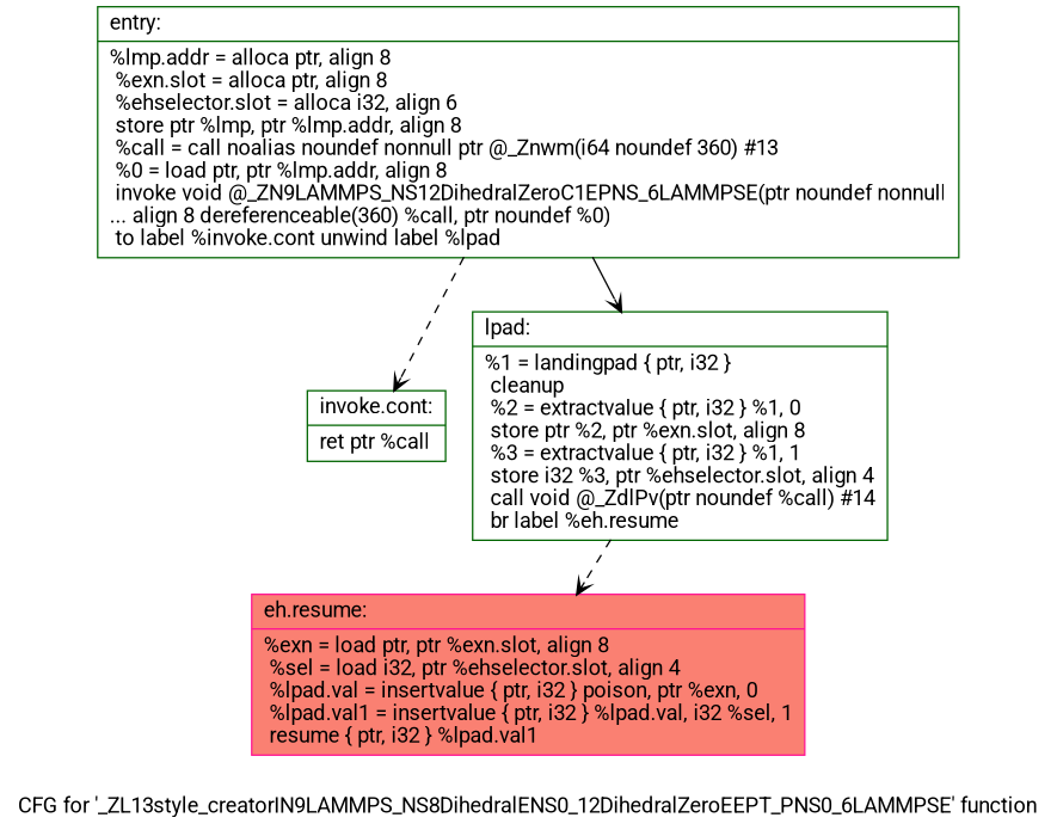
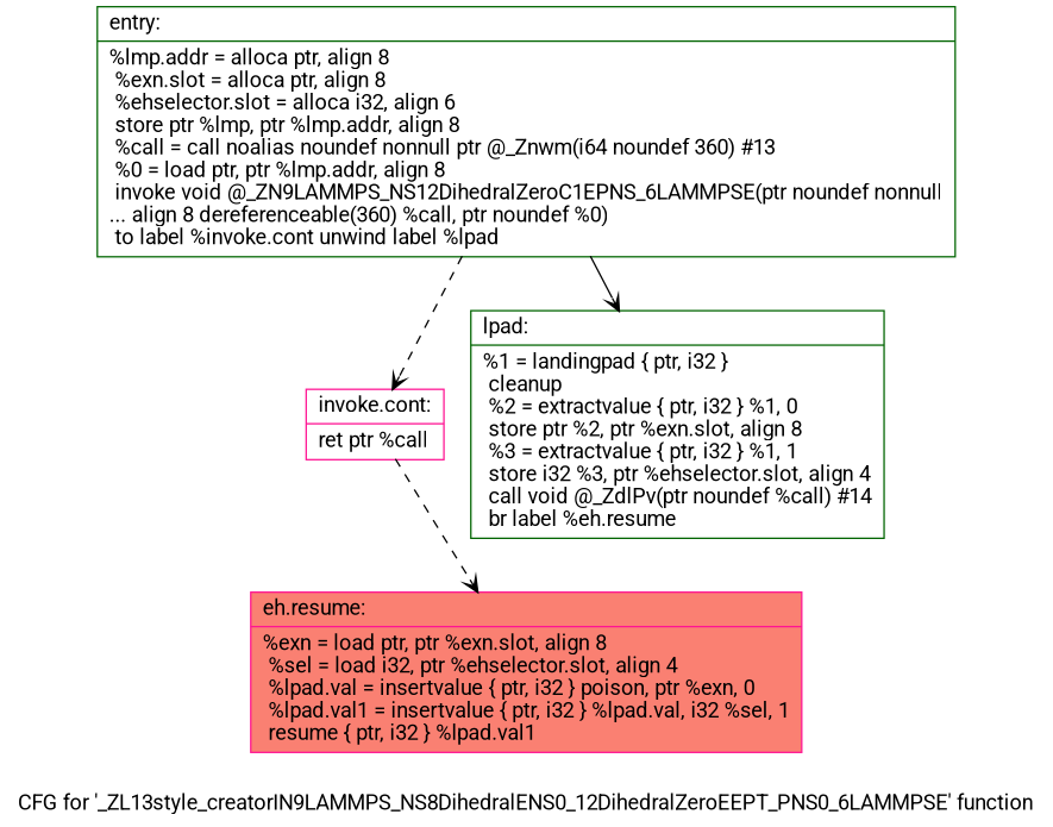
  digraph {
    fontname=Roboto
    label="CFG for '_ZL13style_creatorIN9LAMMPS_NS8DihedralENS0_12DihedralZeroEEPT_PNS0_6LAMMPSE' function"
    node [color=darkgreen fillcolor=white fontname=Roboto shape=record style=filled]
    edge [arrowhead=vee fontname=Roboto style=dashed]
    n1 [label="{entry:\l|  %lmp.addr = alloca ptr, align 8\l  %exn.slot = alloca ptr, align 8\l  %ehselector.slot = alloca i32, align 6\l  store ptr %lmp, ptr %lmp.addr, align 8\l  %call = call noalias noundef nonnull ptr @_Znwm(i64 noundef 360) #13\l  %0 = load ptr, ptr %lmp.addr, align 8\l  invoke void @_ZN9LAMMPS_NS12DihedralZeroC1EPNS_6LAMMPSE(ptr noundef nonnull\l... align 8 dereferenceable(360) %call, ptr noundef %0)\l          to label %invoke.cont unwind label %lpad\l}"]
-   n2 [label="{invoke.cont:\l|  ret ptr %call\l}"]
+   n2 [color=deeppink label="{invoke.cont:\l|  ret ptr %call\l}"]
    n3 [label="{lpad:\l|  %1 = landingpad \{ ptr, i32 \}\l          cleanup\l  %2 = extractvalue \{ ptr, i32 \} %1, 0\l  store ptr %2, ptr %exn.slot, align 8\l  %3 = extractvalue \{ ptr, i32 \} %1, 1\l  store i32 %3, ptr %ehselector.slot, align 4\l  call void @_ZdlPv(ptr noundef %call) #14\l  br label %eh.resume\l}"]
    n4 [color=deeppink fillcolor=salmon label="{eh.resume:\l|  %exn = load ptr, ptr %exn.slot, align 8\l  %sel = load i32, ptr %ehselector.slot, align 4\l  %lpad.val = insertvalue \{ ptr, i32 \} poison, ptr %exn, 0\l  %lpad.val1 = insertvalue \{ ptr, i32 \} %lpad.val, i32 %sel, 1\l  resume \{ ptr, i32 \} %lpad.val1\l}"]
    n1 -> n2
    n1 -> n3 [style=solid]
-   n3 -> n4
+   n2 -> n4
  }
